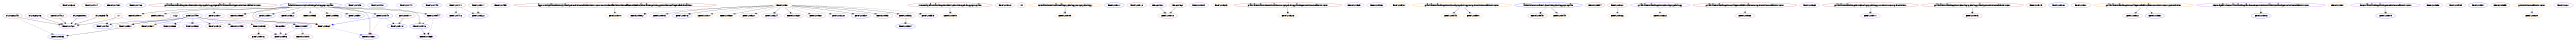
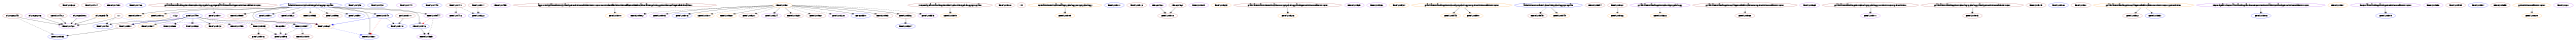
  digraph {
    node [color=brown]
    edge [arrowhead=dot color=black style=solid]
    EDPSY_302
    EDPSY_404
    EDPSY_405 [color=purple]
    EDPSY_406 [color=blue]
    EDPSY_420 [color=purple]
    EDPSY_402
    PSYCH_206 [color=purple]
    PSYCH_245
    EDPSY_533 [color=blue]
    PSYCH_306 [color=purple]
    PSYCH_345 [color=darkorange]
    W
    EDPSY_491 [color=blue]
    EDPSY_564 [color=darkorange]
    EDPSY_560 [color=blue]
    EDPSY_425 [color=blue]
    EDPSY_431 [color=blue]
    EDPSY_447 [color=purple]
    EDPSY_449 [color=blue]
    EDPSY_472 [color=purple]
    EDPSY_471
    EDPSY_522 [color=blue]
    EDPSY_490 [color=blue]
    EDPSY_495 [color=purple]
    EDPSY_513
    EDPSY_591
    EDPSY_594 [color=blue]
    EDPSY_593
    EDPSY_584 [color=darkorange]
    EDPSY_588 [color=purple]
    EDPSY_592 [color=purple]
    EDPSY_575
    EDPSY_596 [color=purple]
    EDPSY_576
    EDPSY_499 [color=purple]
    EDPSY_500 [color=darkorange]
    approved_plan_of_study_and_permission_of_the_instructor_must_be_filed_in_the_Office_of_Educational_Psychology_in_the_College_of_Education
    EDPSY_501 [color=darkorange]
    EDPSY_502 [color=purple]
    EDPSY_503 [color=purple]
    EDPSY_506 [color=blue]
    EDPSY_510 [color=darkorange]
    EDPSY_520 [color=darkorange]
    EDPSY_521
    EDPSY_524 [color=purple]
    EDPSY_525
    EDPSY_527
    EDPSY_528 [color=purple]
-   EDPSY_530 [color=blue]
+   EDPSY_530 [color=blue label=EDCI_530]
    EDPSY_531
    EDPSY_532
    EDPSY_535 [color=purple]
    EDPSY_534 [color=blue]
    EDPSY_505 [color=darkorange]
    second_year_standing_in_the_School_Psychology_program
    EDPSY_507 [color=purple]
    graduate_standing_in_the_school_psychology_specialization_and_permission_of_instructor
    EDPSY_508
    15
    _credits_in_educational_psychology_or_psychology [color=darkorange]
    EDPSY_509 [color=darkorange]
    EDPSY_511 [color=blue]
    EDPSY_512
    EDCI_460 [color=purple]
    EDPSY_518
    EDCI_462
    EDPSY_519 [color=purple]
    EDPSY_577
    EDPSY_523 [color=darkorange]
    EDPSY_526 [color=darkorange]
    graduate_status_in_education_or_psychology_and_permission_of_instructor
    EDPSY_529 [color=purple]
    EDPSY_536 [color=purple]
    EDPSY_537 [color=darkorange]
    admission_to_School_Psychology_program [color=blue]
    EDPSY_540 [color=blue]
    EDPSY_544 [color=purple]
    EDPSY_546 [color=blue]
    EDPSY_551 [color=blue]
    EDPSY_552 [color=purple]
    EDPSY_553 [color=darkorange]
    EDPSY_556
    EDPSY_557 [color=blue]
    EDPSY_570 [color=darkorange]
    EDPSY_572 [color=darkorange]
    EDPSY_585
    EDPSY_578 [color=blue]
    EDPSY_565 [color=purple]
    graduate_standing_in_school_psychology_or_permission_of_instructor [color=darkorange]
    EDPSY_545 [color=darkorange]
    EDPSY_550 [color=darkorange]
    admission_to_the_School_Psychology_program [color=blue]
    EDPSY_548
    EDPSY_549 [color=darkorange]
    EDPSY_554
    EDPSY_562 [color=darkorange]
    EDPSY_561
    graduate_standing_in_school_psychology [color=purple]
    EDPSY_566 [color=darkorange]
    graduate_standing_in_College_of_Education_or_permission_of_instructor
    EDPSY_568
    EDPSY_569 [color=purple]
    EDPSY_571 [color=purple]
    graduate_standing_in_school_psychology_or_instructor_permission
    graduate_standing_in_school_psychology_and_permission_of_instructor
    EDPSY_573
    EDSPY_577
    EDPSY_579
    EDPSY_580 [color=blue]
    EDPSY_581
    graduate_standing_in_College_of_Education_or_instructor_permission [color=darkorange]
    EDPSY_582
    EDPSY_583 [color=blue]
    secondyear_doctoral_standing_and_one_course_in_statistics_and_permission_of_instructor [color=purple]
    EDPSY_586 [color=blue]
    EDPSY_587 [color=darkorange]
    doctoral_standing_and_permission_of_instructor [color=purple]
    EDPSY_589 [color=blue]
    EDPSY_590 [color=purple]
    WSp [color=purple]
    EDPSY_595
    EDCI_597 [color=purple]
    EDPSY_597 [color=blue]
    EDPSY_599
    permission_of_instructor [color=darkorange]
    EDPSY_600 [color=darkorange]
    EDPSY_601 [color=purple]
    EDPSY_402 -> EDPSY_420 [arrowhead=diamond]
    PSYCH_206 -> EDPSY_420 [arrowhead=box]
    PSYCH_245 -> EDPSY_420 [arrowhead=diamond]
    PSYCH_245 -> EDPSY_533 [arrowhead=diamond style=dashed]
    PSYCH_306 -> EDPSY_420
    PSYCH_345 -> EDPSY_420 [arrowhead=diamond]
    W -> EDPSY_420 [arrowhead=box]
    W -> EDPSY_491 [arrowhead=box style=dashed]
    W -> EDPSY_564 [color=blue style=dashed]
    EDPSY_564 -> EDPSY_560 [color=blue style=dashed]
    EDPSY_471 -> EDPSY_472 [arrowhead=diamond style=dashed]
    EDPSY_471 -> EDPSY_522 [style=dashed]
    EDPSY_490 -> EDPSY_491 [arrowhead=diamond]
    EDPSY_490 -> EDPSY_495 [arrowhead=box style=dashed]
    EDPSY_490 -> EDPSY_513
    EDPSY_490 -> EDPSY_591 [color=blue]
    EDPSY_490 -> EDPSY_594 [arrowhead=box]
    EDPSY_490 -> EDPSY_593 [style=dashed]
    EDPSY_490 -> EDPSY_584
    EDPSY_490 -> EDPSY_588 [arrowhead=box style=dashed]
    EDPSY_490 -> EDPSY_592 [arrowhead=box]
    EDPSY_591 -> EDPSY_533 [arrowhead=diamond]
    EDPSY_594 -> EDPSY_575
    EDPSY_594 -> EDPSY_596 [style=dashed]
    EDPSY_593 -> EDPSY_596 [arrowhead=box style=dashed]
    EDPSY_593 -> EDPSY_576 [arrowhead=box]
    approved_plan_of_study_and_permission_of_the_instructor_must_be_filed_in_the_Office_of_Educational_Psychology_in_the_College_of_Education -> EDPSY_500
    EDPSY_501 -> EDPSY_502 [arrowhead=box style=dashed]
    EDPSY_501 -> EDPSY_503
    EDPSY_501 -> EDPSY_506 [arrowhead=box]
    EDPSY_501 -> EDPSY_510 [style=dashed]
    EDPSY_501 -> EDPSY_520
    EDPSY_501 -> EDPSY_521 [arrowhead=diamond style=dashed]
    EDPSY_501 -> EDPSY_524 [arrowhead=box]
    EDPSY_501 -> EDPSY_525
    EDPSY_501 -> EDPSY_527 [style=dashed]
    EDPSY_501 -> EDPSY_528 [arrowhead=diamond style=dashed]
    EDPSY_501 -> EDPSY_530 [arrowhead=diamond]
    EDPSY_501 -> EDPSY_531
    EDPSY_501 -> EDPSY_532
    EDPSY_501 -> EDPSY_535 [arrowhead=box style=dashed]
    EDPSY_532 -> EDPSY_534 [arrowhead=box]
    second_year_standing_in_the_School_Psychology_program -> EDPSY_505 [arrowhead=box]
    EDPSY_507 -> EDPSY_564 [arrowhead=diamond color=red style=dashed]
    graduate_standing_in_the_school_psychology_specialization_and_permission_of_instructor -> EDPSY_507 [style=dashed]
    _credits_in_educational_psychology_or_psychology -> EDPSY_509 [arrowhead=box]
    EDCI_460 -> EDPSY_518 [arrowhead=box]
    EDCI_462 -> EDPSY_518 [arrowhead=diamond]
    EDPSY_577 -> EDPSY_522 [arrowhead=box style=dashed]
    graduate_status_in_education_or_psychology_and_permission_of_instructor -> EDPSY_526 [arrowhead=box]
    admission_to_School_Psychology_program -> EDPSY_564
    admission_to_School_Psychology_program -> EDPSY_560 [arrowhead=box]
    admission_to_School_Psychology_program -> EDPSY_540
    admission_to_School_Psychology_program -> EDPSY_544
    admission_to_School_Psychology_program -> EDPSY_546
    admission_to_School_Psychology_program -> EDPSY_551
    admission_to_School_Psychology_program -> EDPSY_552 [arrowhead=diamond style=dashed]
    admission_to_School_Psychology_program -> EDPSY_553 [arrowhead=diamond style=dashed]
    admission_to_School_Psychology_program -> EDPSY_556 [arrowhead=diamond style=dashed]
    admission_to_School_Psychology_program -> EDPSY_557 [arrowhead=diamond style=dashed]
    admission_to_School_Psychology_program -> EDPSY_570 [arrowhead=diamond]
    admission_to_School_Psychology_program -> EDPSY_572 [arrowhead=diamond]
    admission_to_School_Psychology_program -> EDPSY_585 [arrowhead=box]
    EDPSY_540 -> EDPSY_564 [arrowhead=box color=blue]
    EDPSY_540 -> EDPSY_560 [arrowhead=box color=red style=dashed]
    EDPSY_540 -> EDPSY_578 [style=dashed]
    EDPSY_544 -> EDPSY_546 [color=red style=dashed]
    EDPSY_544 -> EDPSY_565 [arrowhead=box style=dashed]
    EDPSY_546 -> EDPSY_565 [arrowhead=box]
    graduate_standing_in_school_psychology_or_permission_of_instructor -> EDPSY_545 [arrowhead=diamond]
    graduate_standing_in_school_psychology_or_permission_of_instructor -> EDPSY_550 [arrowhead=diamond]
    admission_to_the_School_Psychology_program -> EDPSY_548 [arrowhead=box style=dashed]
    admission_to_the_School_Psychology_program -> EDPSY_549 [arrowhead=diamond]
    EDPSY_561 -> EDPSY_562
    graduate_standing_in_school_psychology -> EDPSY_566 [style=dashed]
    graduate_standing_in_College_of_Education_or_permission_of_instructor -> EDPSY_568 [arrowhead=diamond style=dashed]
    graduate_standing_in_school_psychology_or_instructor_permission -> EDPSY_571 [arrowhead=box]
    graduate_standing_in_school_psychology_and_permission_of_instructor -> EDPSY_573 [arrowhead=box]
    EDSPY_577 -> EDPSY_578
    graduate_standing_in_College_of_Education_or_instructor_permission -> EDPSY_582 [arrowhead=diamond]
    graduate_standing_in_College_of_Education_or_instructor_permission -> EDPSY_583 [style=dashed]
    secondyear_doctoral_standing_and_one_course_in_statistics_and_permission_of_instructor -> EDPSY_586 [arrowhead=box]
    doctoral_standing_and_permission_of_instructor -> EDPSY_589 [arrowhead=box]
    WSp -> EDPSY_591
    EDCI_597 -> EDPSY_596 [arrowhead=diamond style=dashed]
    permission_of_instructor -> EDPSY_600 [arrowhead=diamond style=dashed]
  }
